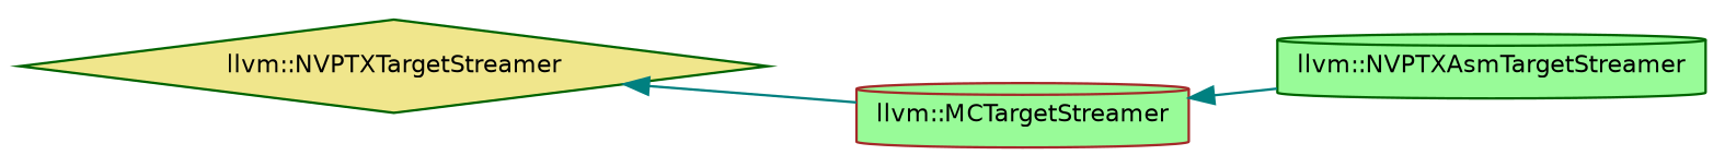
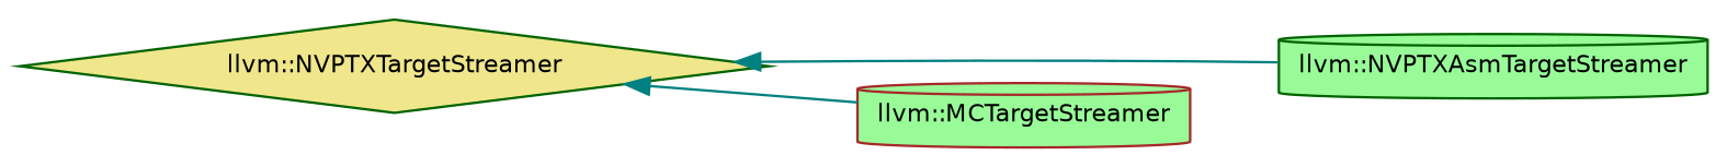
  digraph {
    rankdir=LR
    node [color=darkgreen fillcolor=palegreen fontname=Helvetica fontsize=10 shape=cylinder style=filled]
    edge [color=teal dir=back fontname=Helvetica fontsize=10 labelfontname=Helvetica labelfontsize=10 style=solid]
    n1 [fillcolor=khaki fontcolor=black height=0.2 label="llvm::NVPTXTargetStreamer" shape=diamond width=0.4]
    n2 [height=0.2 label="llvm::NVPTXAsmTargetStreamer" width=0.4]
    n3 [color=brown height=0.2 label="llvm::MCTargetStreamer" width=0.4]
-   n3 -> n2
+   n1 -> n2
    n1 -> n3
  }
